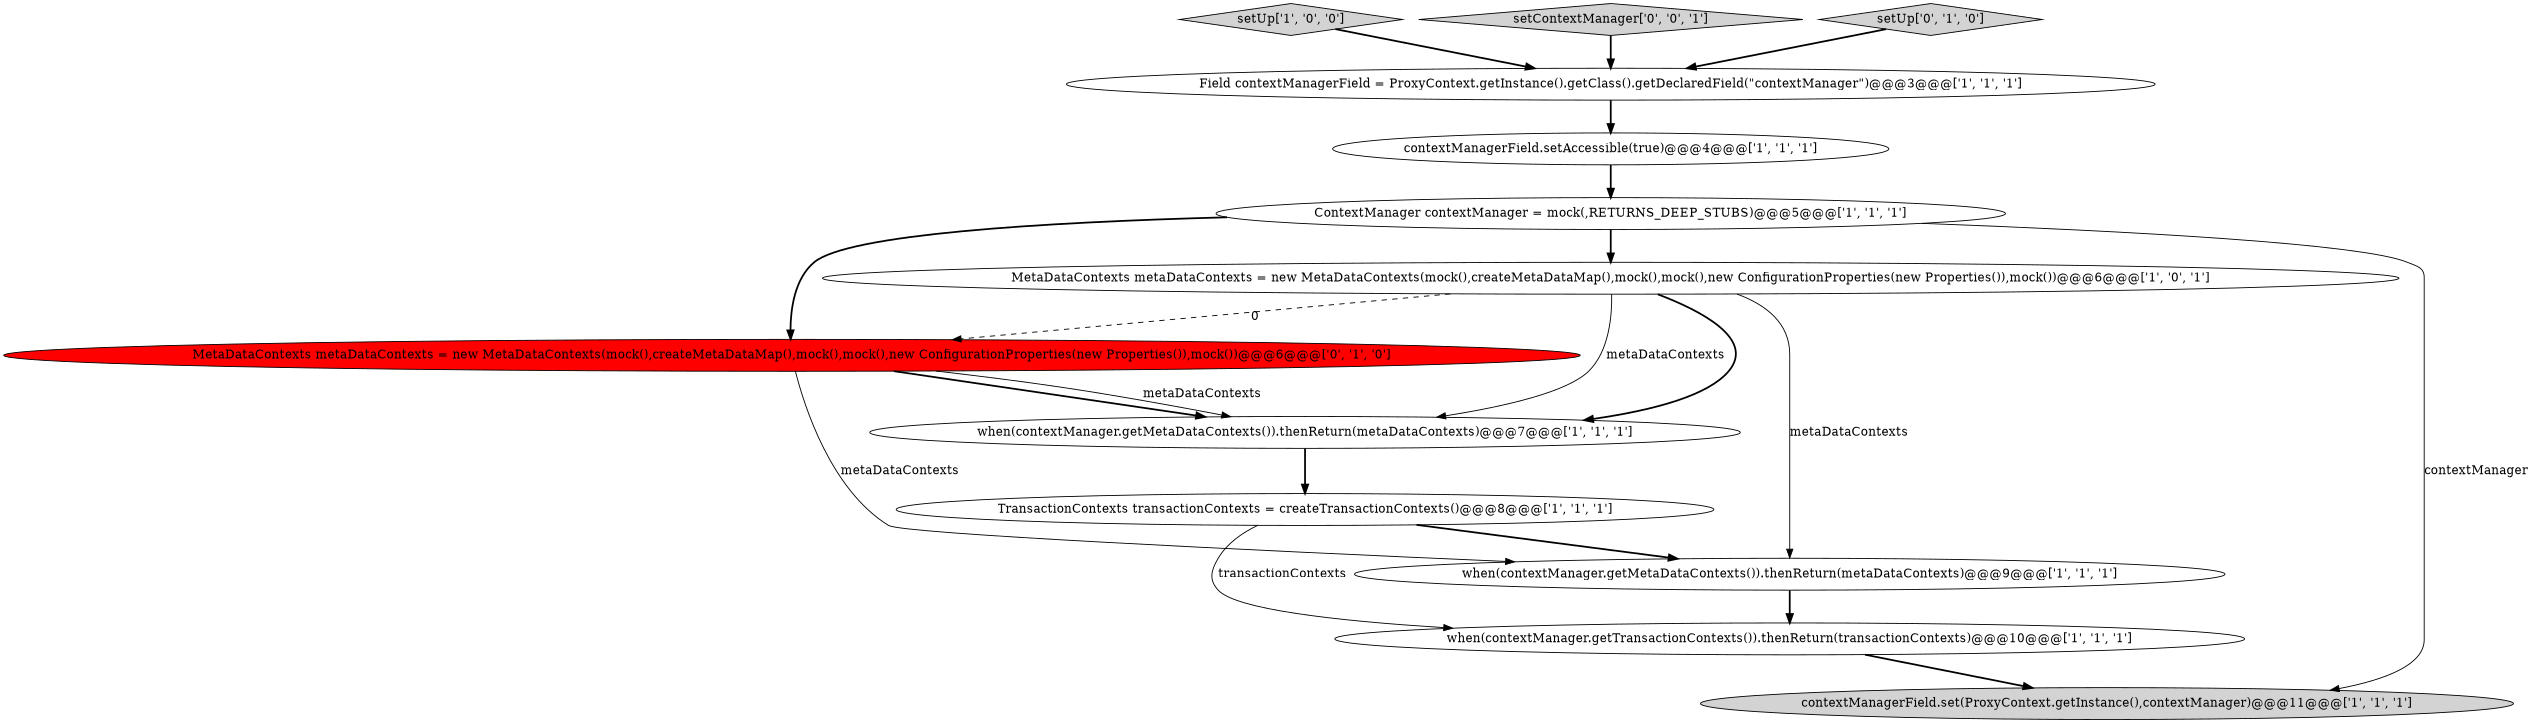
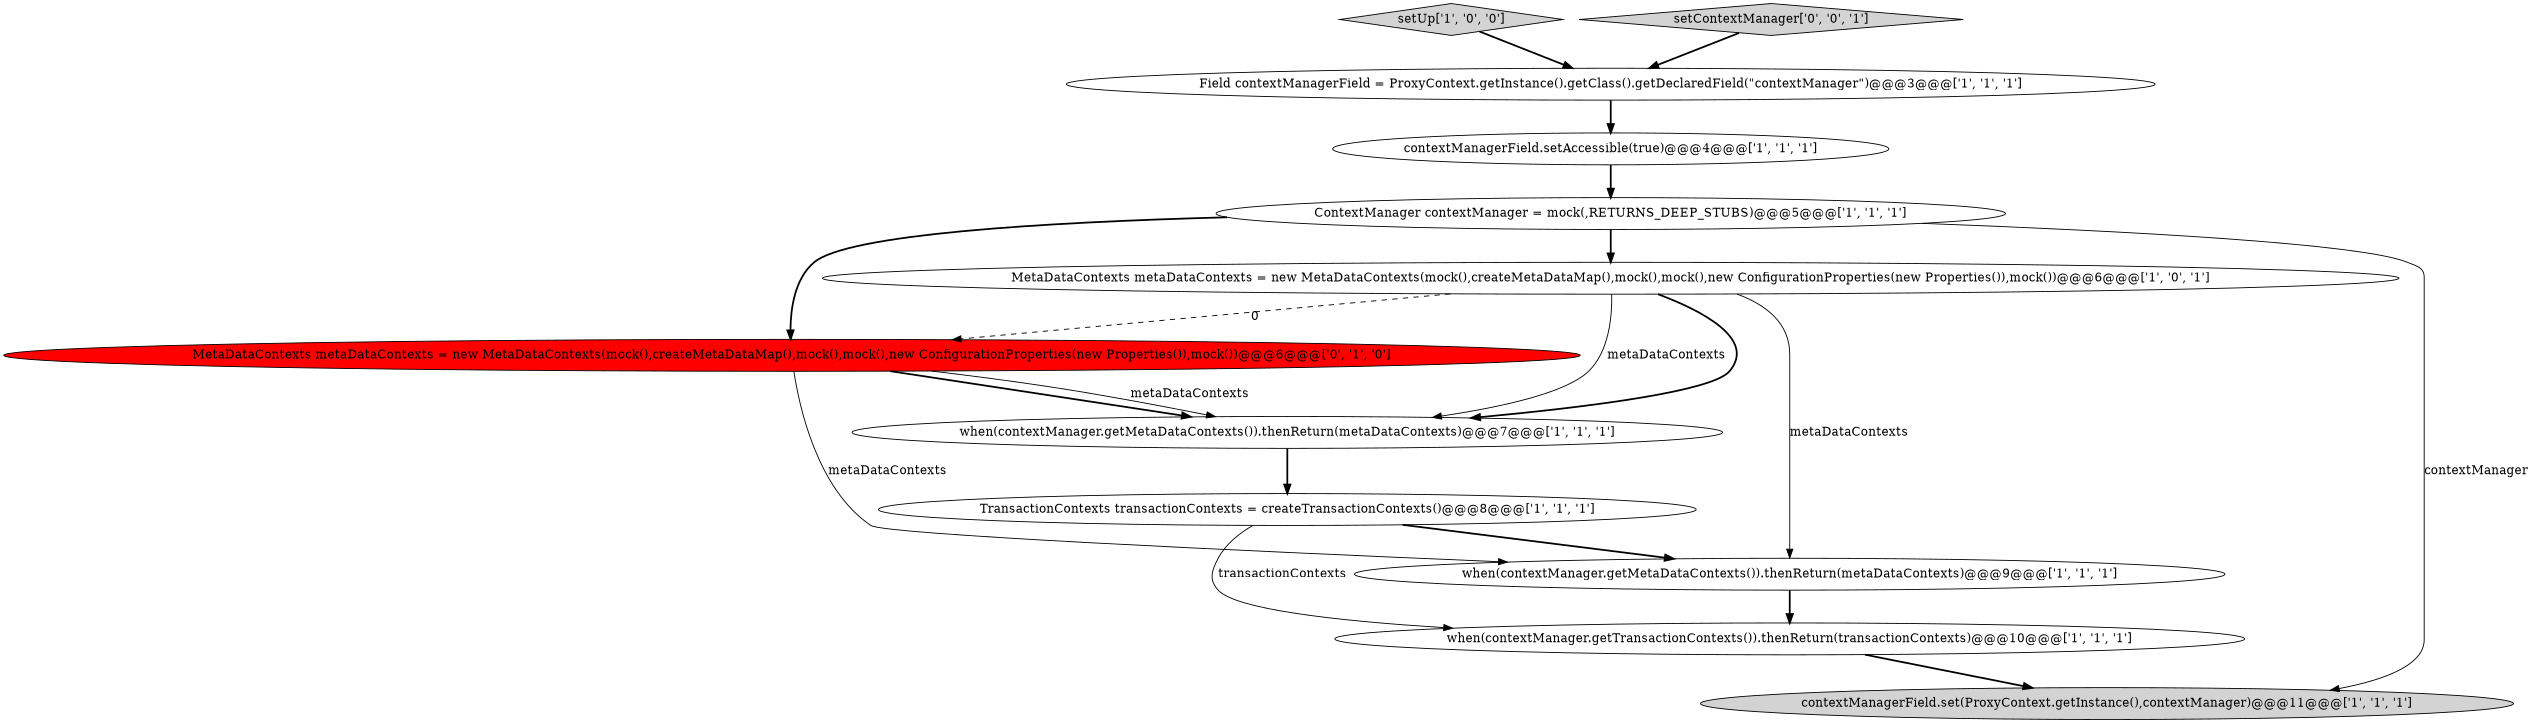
  digraph {
    node [fillcolor=white shape=ellipse style=filled]
    edge [style=bold]
    n1 [label="when(contextManager.getTransactionContexts()).thenReturn(transactionContexts)@@@10@@@['1', '1', '1']"]
    n2 [fillcolor=lightgray label="contextManagerField.set(ProxyContext.getInstance(),contextManager)@@@11@@@['1', '1', '1']"]
    n3 [fillcolor=lightgray label="setUp['1', '0', '0']" shape=diamond]
    n4 [label="Field contextManagerField = ProxyContext.getInstance().getClass().getDeclaredField(\"contextManager\")@@@3@@@['1', '1', '1']"]
    n5 [label="MetaDataContexts metaDataContexts = new MetaDataContexts(mock(),createMetaDataMap(),mock(),mock(),new ConfigurationProperties(new Properties()),mock())@@@6@@@['1', '0', '1']"]
    n6 [label="when(contextManager.getMetaDataContexts()).thenReturn(metaDataContexts)@@@7@@@['1', '1', '1']"]
    n7 [fillcolor=red label="MetaDataContexts metaDataContexts = new MetaDataContexts(mock(),createMetaDataMap(),mock(),mock(),new ConfigurationProperties(new Properties()),mock())@@@6@@@['0', '1', '0']"]
    n8 [label="when(contextManager.getMetaDataContexts()).thenReturn(metaDataContexts)@@@9@@@['1', '1', '1']"]
    n9 [fillcolor=lightgray label="setContextManager['0', '0', '1']" shape=diamond]
    n10 [label="TransactionContexts transactionContexts = createTransactionContexts()@@@8@@@['1', '1', '1']"]
    n11 [label="contextManagerField.setAccessible(true)@@@4@@@['1', '1', '1']"]
    n12 [label="ContextManager contextManager = mock(,RETURNS_DEEP_STUBS)@@@5@@@['1', '1', '1']"]
-   n13 [fillcolor=lightgray label="setUp['0', '1', '0']" shape=diamond]
    n1 -> n2
    n3 -> n4
    n4 -> n11
    n5 -> n6 [label=metaDataContexts style=solid]
    n5 -> n6
    n5 -> n7 [label=0 style=dashed]
    n5 -> n8 [label=metaDataContexts style=solid]
    n6 -> n10
    n7 -> n6
    n7 -> n6 [label=metaDataContexts style=solid]
    n7 -> n8 [label=metaDataContexts style=solid]
    n8 -> n1
    n9 -> n4
    n10 -> n1 [label=transactionContexts style=solid]
    n10 -> n8
    n11 -> n12
    n12 -> n2 [label=contextManager style=solid]
    n12 -> n5
    n12 -> n7
-   n13 -> n4
  }
